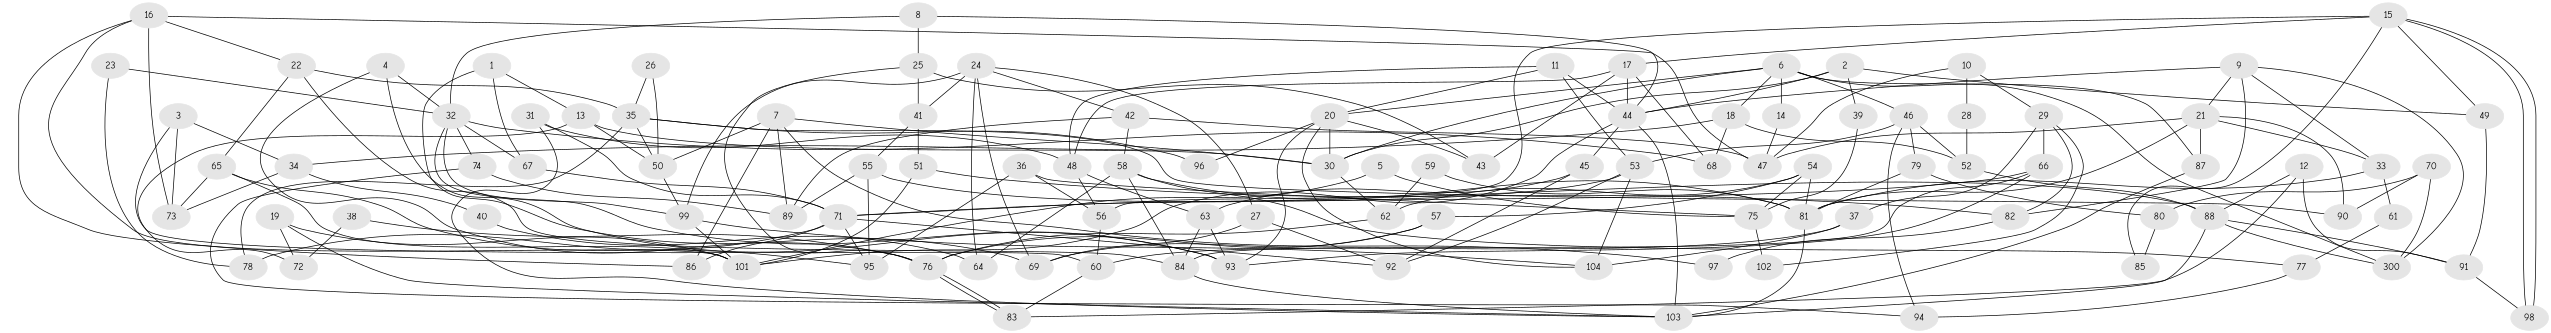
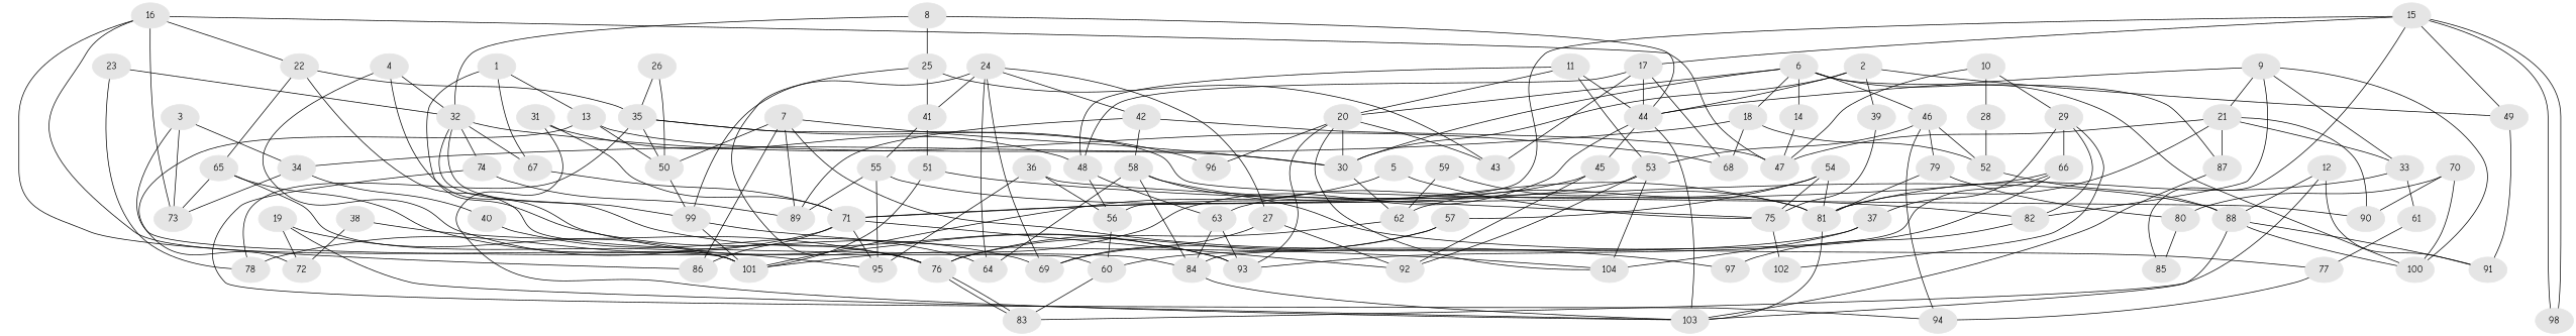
  graph {
    fontname="Comic Neue"
    node [color=gray90 fontname="Comic Neue" style=filled]
    edge [fontname="Comic Neue"]
    1
    13
    67
    69
    30
    50
    72
    71
    2
    39
    44
    49
    62
    75
    101
    103
    45
    91
    3
    34
    60
    73
    40
    83
    4
    32
    76
    93
    68
    99
    74
    5
    102
    6
    14
    18
    20
    46
    87
-   100 [label=300]
+   100
    47
    52
    43
    96
    104
    53
    79
    94
    7
    86
    89
    97
    8
    25
    41
    9
    21
    33
    82
    81
    90
    61
    10
    28
    29
    37
    66
    11
    48
    56
    63
    92
    12
    88
    98
    15
    17
    85
    16
    22
    35
    65
    84
    19
    78
    95
    23
    24
    27
    42
    64
    51
    55
    58
    26
    31
    77
    36
    38
    80
    54
    57
    59
    70
    1 -- 13
    1 -- 67
    1 -- 69
    13 -- 30
    13 -- 50
    13 -- 72
    67 -- 71
    30 -- 62
    50 -- 99
    71 -- 86
    71 -- 92
    71 -- 78
    71 -- 95
    2 -- 30
    2 -- 39
    2 -- 44
    2 -- 49
    39 -- 75
    44 -- 101
    44 -- 103
    44 -- 45
    49 -- 91
    62 -- 76
    75 -- 102
    45 -- 63
    45 -- 92
-   91 -- 98
    3 -- 34
    3 -- 60
    3 -- 73
    34 -- 73
    34 -- 40
    60 -- 83
    40 -- 64
    4 -- 32
    4 -- 76
    4 -- 93
    32 -- 67
    32 -- 93
    32 -- 68
    32 -- 99
    32 -- 74
    76 -- 83
    76 -- 83
    99 -- 101
    99 -- 104
    74 -- 94
    74 -- 89
    5 -- 75
    5 -- 101
    6 -- 30
    6 -- 14
    6 -- 18
    6 -- 20
    6 -- 46
    6 -- 87
    6 -- 100
    14 -- 47
    18 -- 34
    18 -- 68
    18 -- 52
    20 -- 30
    20 -- 93
    20 -- 43
    20 -- 96
    20 -- 104
    46 -- 52
    46 -- 53
    46 -- 79
    46 -- 94
    87 -- 103
    52 -- 88
    53 -- 71
    53 -- 104
    53 -- 92
    79 -- 81
    79 -- 80
    7 -- 30
    7 -- 50
    7 -- 86
    7 -- 89
    7 -- 97
    8 -- 44
    8 -- 32
    8 -- 25
    25 -- 76
    25 -- 43
    25 -- 41
    41 -- 51
    41 -- 55
    9 -- 44
    9 -- 100
    9 -- 21
    9 -- 33
    9 -- 82
    21 -- 87
    21 -- 47
    21 -- 33
    21 -- 81
    21 -- 90
    33 -- 81
    33 -- 61
    82 -- 97
    81 -- 103
    61 -- 77
    10 -- 47
    10 -- 28
    10 -- 29
    28 -- 52
    29 -- 102
    29 -- 82
    29 -- 37
    29 -- 66
    37 -- 60
    37 -- 104
    66 -- 71
    66 -- 93
    66 -- 84
    11 -- 44
    11 -- 20
    11 -- 53
    11 -- 48
    48 -- 56
    48 -- 63
    56 -- 60
    63 -- 93
    63 -- 84
    12 -- 91
    12 -- 83
    12 -- 88
    88 -- 103
    88 -- 91
    88 -- 100
    15 -- 49
    15 -- 56
    15 -- 98
    15 -- 98
    15 -- 17
    15 -- 85
    17 -- 44
    17 -- 68
    17 -- 43
    17 -- 48
    16 -- 101
    16 -- 73
    16 -- 47
    16 -- 86
    16 -- 22
    22 -- 35
    22 -- 65
    22 -- 84
    35 -- 50
    35 -- 96
    35 -- 90
    35 -- 78
    65 -- 101
    65 -- 73
    65 -- 95
    84 -- 103
    19 -- 72
    19 -- 101
    19 -- 103
    23 -- 32
    23 -- 78
    24 -- 69
    24 -- 99
    24 -- 41
    24 -- 27
    24 -- 42
    24 -- 64
    27 -- 69
    27 -- 92
    42 -- 47
    42 -- 89
    42 -- 58
    51 -- 101
    51 -- 82
    55 -- 89
    55 -- 88
    55 -- 95
    58 -- 81
    58 -- 84
    58 -- 64
    58 -- 77
    26 -- 50
    26 -- 35
    31 -- 71
    31 -- 103
    31 -- 48
    77 -- 94
    36 -- 75
    36 -- 56
    36 -- 95
    38 -- 72
    38 -- 76
    80 -- 85
    54 -- 62
    54 -- 75
    54 -- 81
    54 -- 57
    57 -- 69
    57 -- 76
    59 -- 62
    59 -- 81
    70 -- 100
    70 -- 90
    70 -- 80
  }
